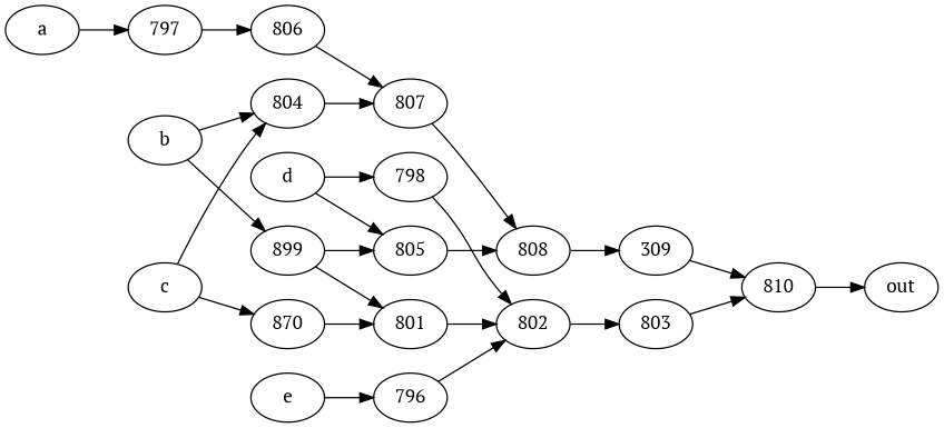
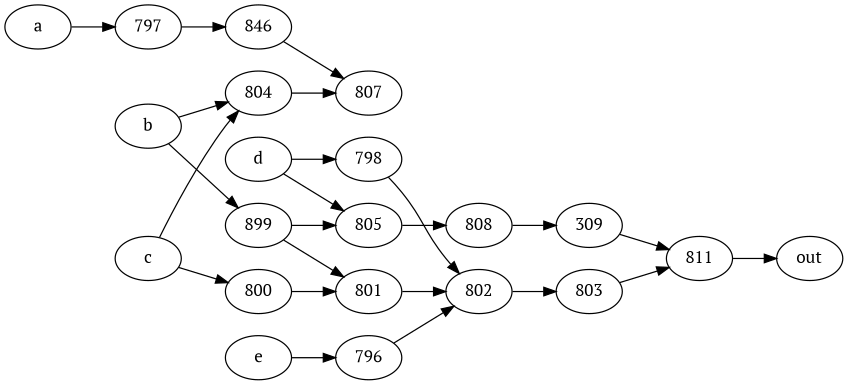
  strict digraph {
    fontname="PT Serif"
    rankdir=LR
    node [fontname="PT Serif"]
    edge [fontname="PT Serif"]
-   810
+   810 [label=811]
    out
    a
    797
-   806
+   806 [label=846]
    807
    808
    n8 [label=309]
    n9 [label=899]
    b
    804
    801
    805
    802
    803
    c
-   800 [label=870]
+   800
    d
    798
    e
    796
    810 -> out
    a -> 797
    797 -> 806
    806 -> 807
-   807 -> 808
    808 -> n8
    n8 -> 810
    n9 -> 801
    n9 -> 805
    b -> n9
    b -> 804
    804 -> 807
    801 -> 802
    805 -> 808
    802 -> 803
    803 -> 810
    c -> 804
    c -> 800
    800 -> 801
    d -> 805
    d -> 798
    798 -> 802
    e -> 796
    796 -> 802
  }
